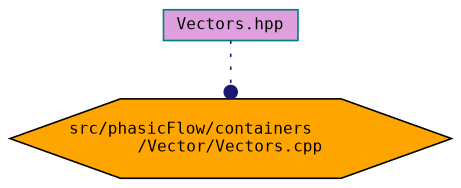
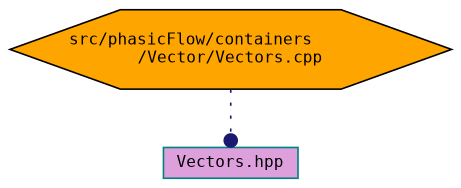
  digraph {
    fontname="DejaVu Sans Mono"
    node [fontname="DejaVu Sans Mono" fontsize=10 style=filled]
    n1 [color=black fillcolor=orange fontcolor=black height=0.2 label="src/phasicFlow/containers\l/Vector/Vectors.cpp" shape=hexagon width=0.4]
    n2 [color=teal fillcolor=plum height=0.2 label="Vectors.hpp" shape=box width=0.4]
-   n2 -> n1 [color=midnightblue fontname="DejaVu Sans Mono" fontsize=10 labelfontname=Helvetica labelfontsize=10 style=dotted arrowhead=dot]
+   n1 -> n2 [color=midnightblue fontname="DejaVu Sans Mono" fontsize=10 labelfontname=Helvetica labelfontsize=10 style=dotted arrowhead=dot]
  }
